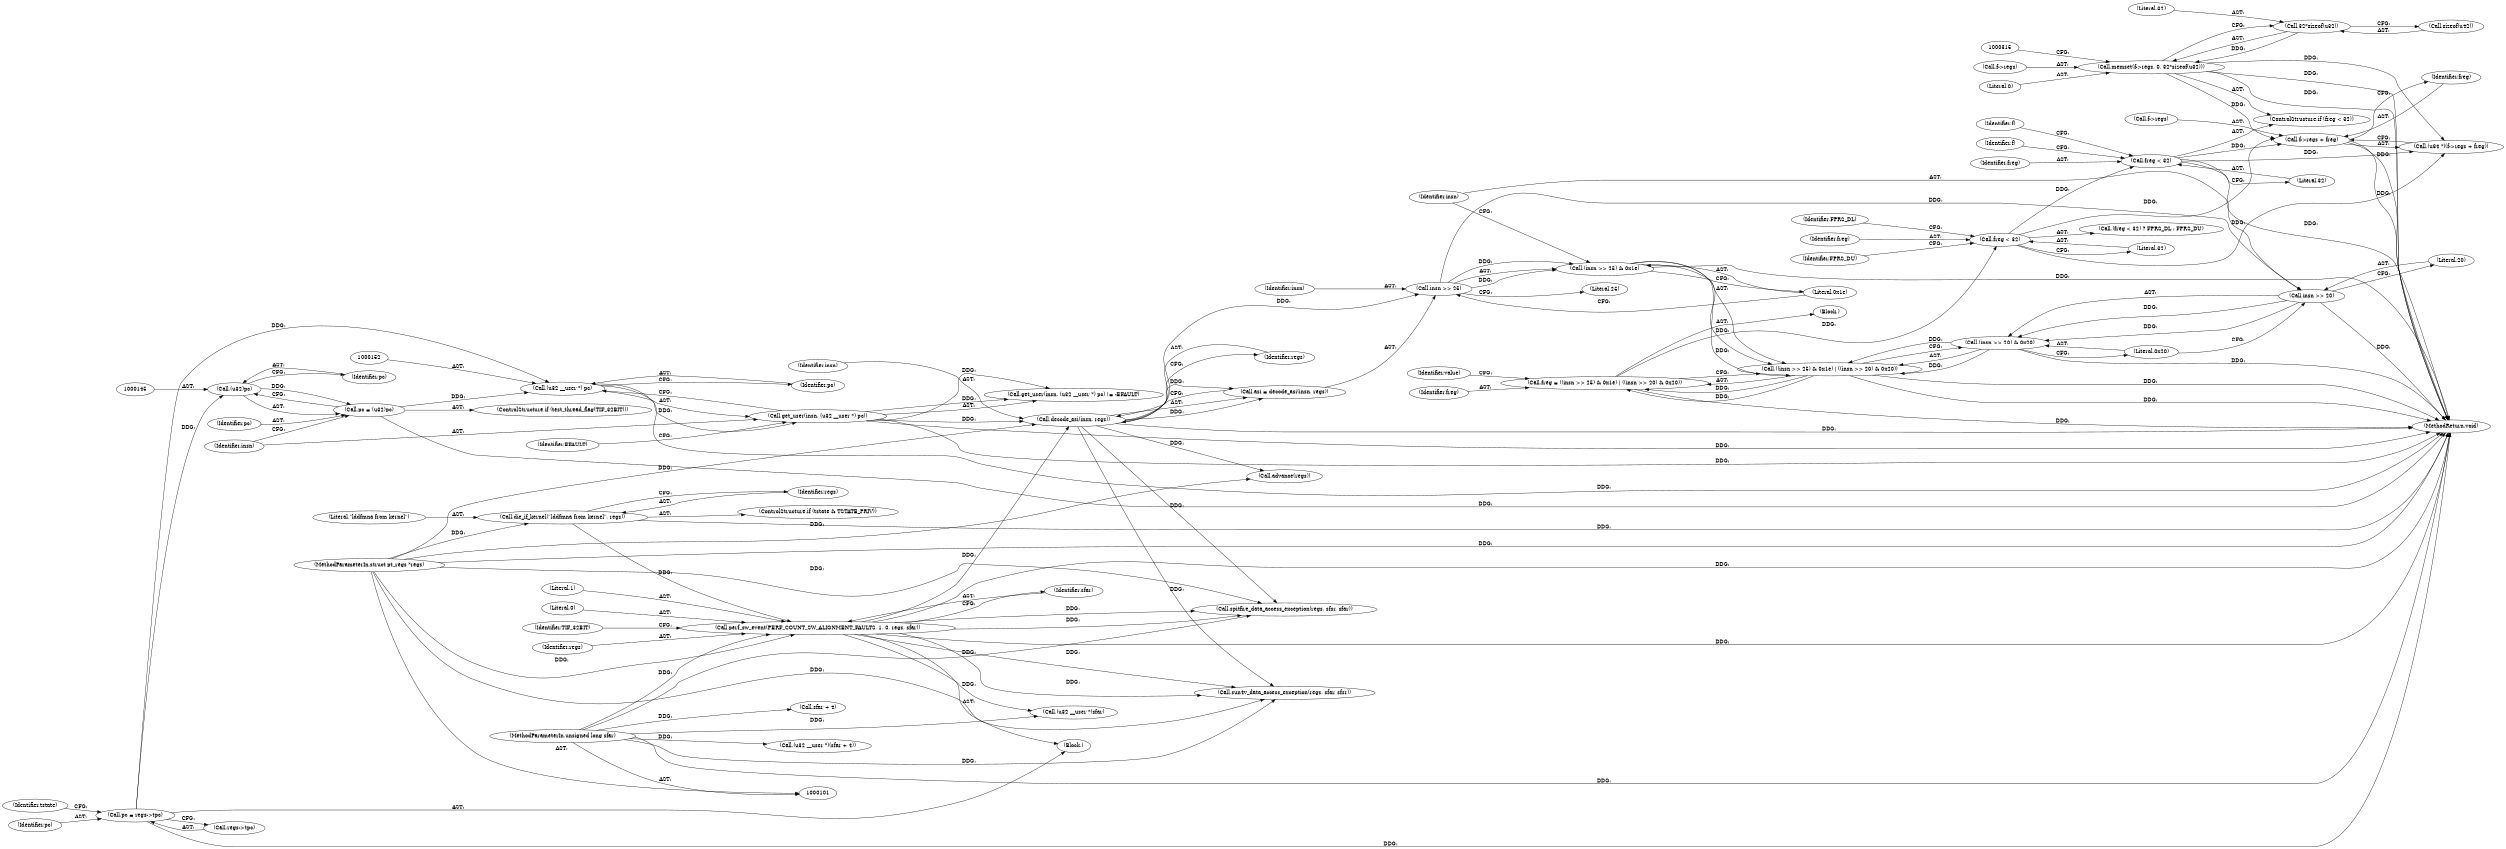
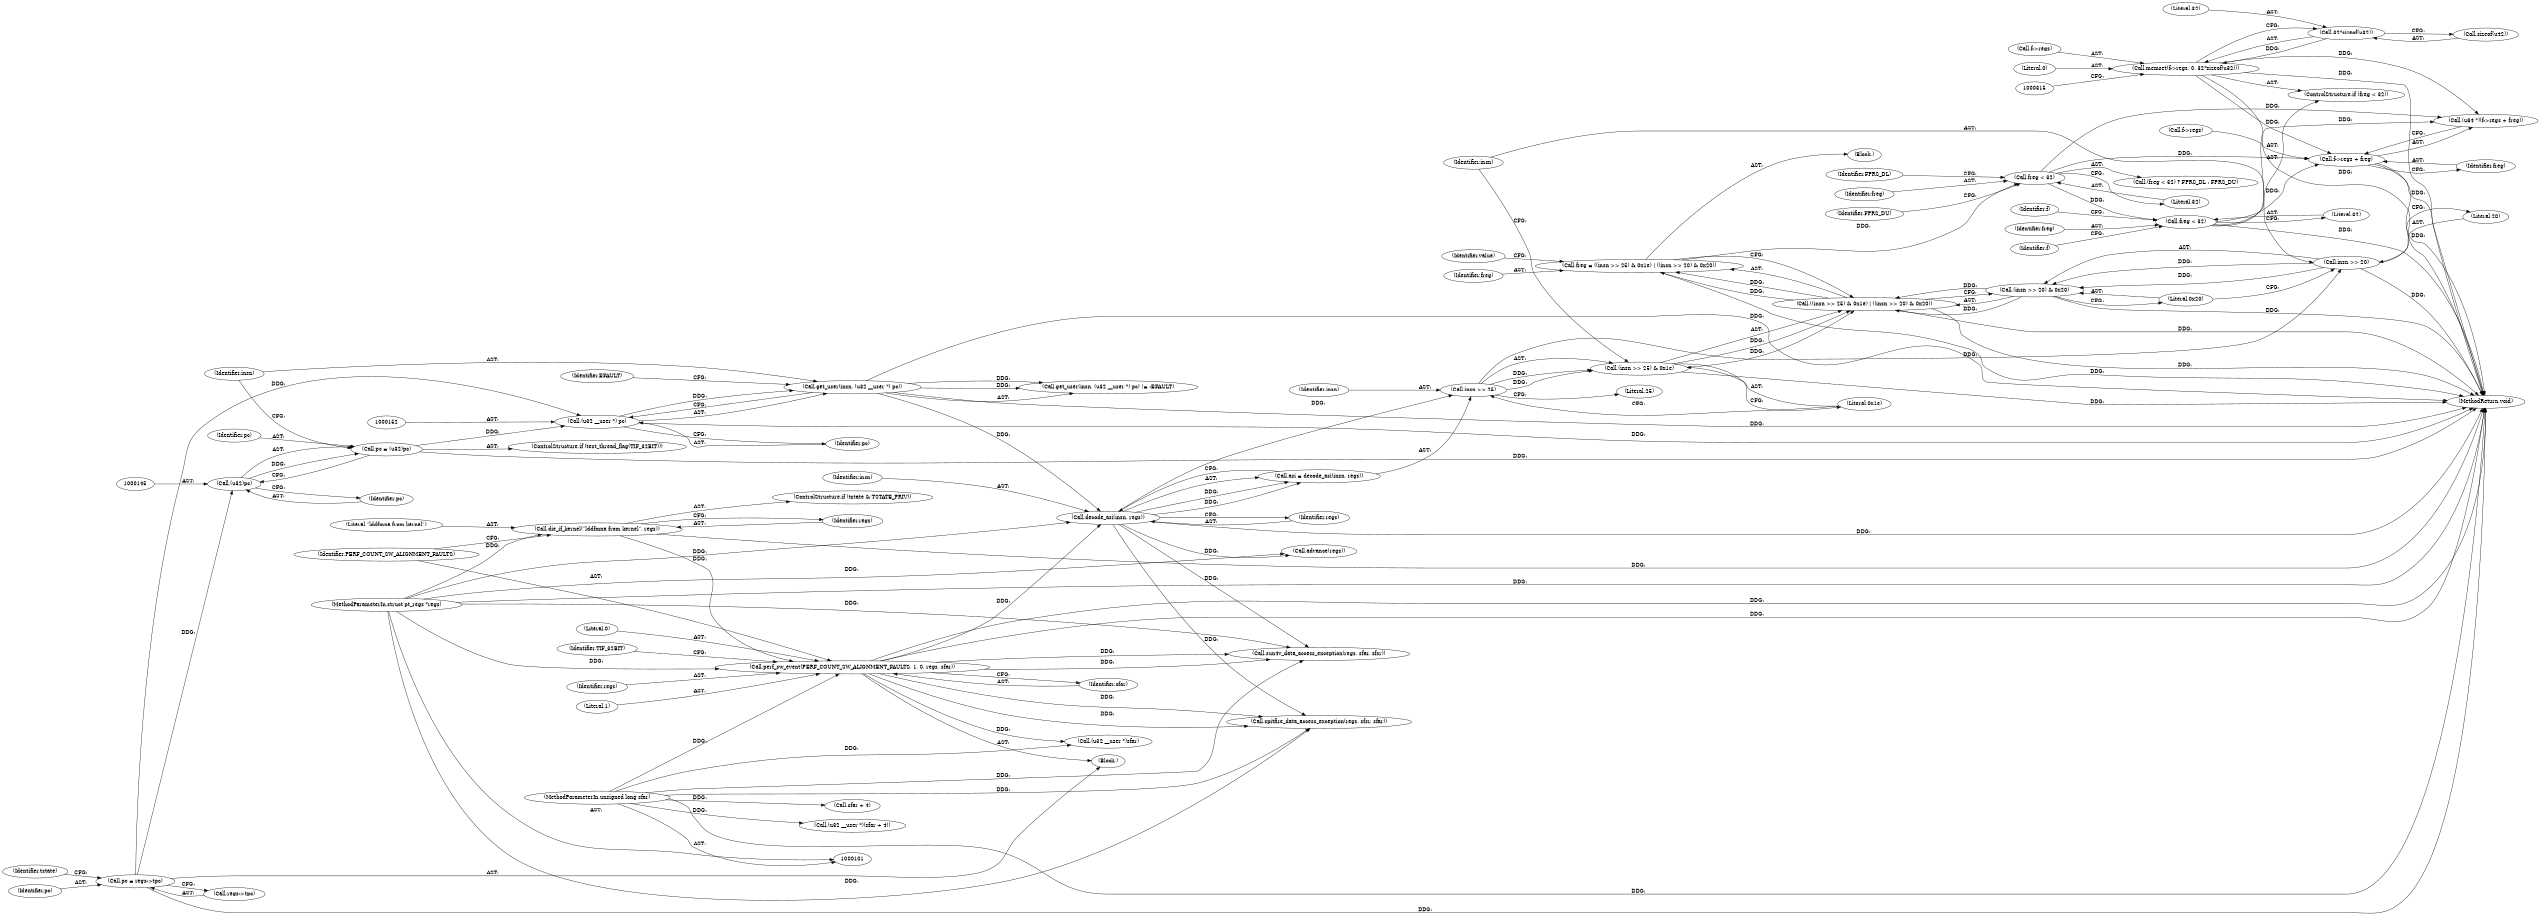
  digraph {
    rankdir=LR
    n1 [label="(Call,f->regs + freg)"]
    n2 [label="(Call,(u64 *)(f->regs + freg))"]
    n3 [label="(Identifier,freg)"]
    n4 [label="(MethodReturn,void)"]
    n5 [label="(Call,memset(f->regs, 0, 32*sizeof(u32)))"]
    n6 [label="(Call,32*sizeof(u32))"]
    n7 [label="(ControlStructure,if (freg < 32))"]
    n8 [label="(Call,sizeof(u42))"]
    n9 [label="(Call,freg < 32)"]
    n10 [label="(Literal,32)"]
    n11 [label="(Call,freg < 32)"]
    n12 [label="(Literal,32)"]
    n13 [label="(Call,(freg < 32) ? FPRS_DL : FPRS_DU)"]
    n14 [label="(Call,freg = ((insn >> 25) & 0x1e) | ((insn >> 20) & 0x20))"]
    n15 [label="(Call,((insn >> 25) & 0x1e) | ((insn >> 20) & 0x20))"]
    n16 [label="(Block,)"]
    n17 [label="(Call,(insn >> 20) & 0x20)"]
    n18 [label="(Literal,0x20)"]
    n19 [label="(Call,(insn >> 25) & 0x1e)"]
    n20 [label="(Literal,0x1e)"]
    n21 [label="(Call,insn >> 25)"]
    n22 [label="(Call,insn >> 20)"]
    n23 [label="(Literal,25)"]
    n24 [label="(Literal,20)"]
    n25 [label="(Call,decode_asi(insn, regs))"]
    n26 [label="(Call,advance(regs))"]
    n27 [label="(Call,asi = decode_asi(insn, regs))"]
    n28 [label="(Call,sun4v_data_access_exception(regs, sfar, sfsr))"]
    n29 [label="(Identifier,regs)"]
    n30 [label="(Call,spitfire_data_access_exception(regs, sfsr, sfar))"]
    n31 [label="(Call,get_user(insn, (u32 __user *) pc))"]
    n32 [label="(Call,(u32 __user *) pc)"]
    n33 [label="(Call,get_user(insn, (u32 __user *) pc) != -EFAULT)"]
    n34 [label="(Identifier,pc)"]
    n35 [label="(Call,pc = regs->tpc)"]
    n36 [label="(Call,(u32)pc)"]
    n37 [label="(Block,)"]
    n38 [label="(Call,regs->tpc)"]
    n39 [label="(Call,pc = (u32)pc)"]
    n40 [label="(Identifier,pc)"]
    n41 [label="(ControlStructure,if (test_thread_flag(TIF_32BIT)))"]
    n42 [label="(Call,perf_sw_event(PERF_COUNT_SW_ALIGNMENT_FAULTS, 1, 0, regs, sfar))"]
    n43 [label="(Identifier,sfar)"]
    n44 [label="(Call,(u32 __user *)sfar)"]
    n45 [label="(Call,die_if_kernel(\"lddfmna from kernel\", regs))"]
    n46 [label="(ControlStructure,if (tstate & TSTATE_PRIV))"]
    n47 [label="(Identifier,regs)"]
    n48 [label="(MethodParameterIn,struct pt_regs *regs)"]
    1000101
    n50 [label="(MethodParameterIn,unsigned long sfar)"]
    n51 [label="(Call,sfar + 4)"]
    n52 [label="(Call,(u32 __user *)(sfar + 4))"]
    n53 [label="(Identifier,value)"]
    n54 [label="(Call,f->regs)"]
    n55 [label="(Identifier,tstate)"]
    n56 [label="(Call,f->regs)"]
    n57 [label="(Identifier,FPRS_DL)"]
    n58 [label="(Identifier,insn)"]
    n59 [label="(Identifier,freg)"]
    n60 [label="(Literal,\"lddfmna from kernel\")"]
    n61 [label="(Identifier,insn)"]
    n62 [label="(Identifier,regs)"]
    n63 [label="(Literal,1)"]
    n64 [label="(Identifier,f)"]
    n65 [label="(Identifier,insn)"]
    n66 [label="(Literal,0)"]
    n67 [label="(Identifier,freg)"]
    n68 [label="(Identifier,FPRS_DU)"]
    n69 [label="(Identifier,insn)"]
    n70 [label="(Identifier,EFAULT)"]
    n71 [label="(Identifier,pc)"]
    n72 [label="(Identifier,TIF_32BIT)"]
    n73 [label="(Literal,32)"]
    n74 [label="(Identifier,pc)"]
    n75 [label="(Literal,0)"]
    n76 [label="(Identifier,f)"]
+   n77 [label="(Identifier,PERF_COUNT_SW_ALIGNMENT_FAULTS)"]
    n78 [label="(Identifier,freg)"]
    1000315
    1000152
    1000145
    n1 -> n2 [label="AST: "]
    n1 -> n3 [label="CFG: "]
    n1 -> n4 [label="DDG: "]
    n1 -> n4 [label="DDG: "]
    n2 -> n1 [label="CFG: "]
    n3 -> n1 [label="AST: "]
    n5 -> n1 [label="DDG: "]
    n5 -> n2 [label="DDG: "]
    n5 -> n4 [label="DDG: "]
    n5 -> n4 [label="DDG: "]
    n5 -> n6 [label="CFG: "]
    n5 -> n7 [label="AST: "]
    n6 -> n5 [label="AST: "]
    n6 -> n5 [label="DDG: "]
    n6 -> n8 [label="CFG: "]
    n8 -> n6 [label="AST: "]
    n9 -> n1 [label="DDG: "]
    n9 -> n2 [label="DDG: "]
    n9 -> n4 [label="DDG: "]
    n9 -> n7 [label="AST: "]
    n9 -> n10 [label="CFG: "]
    n10 -> n9 [label="AST: "]
    n11 -> n1 [label="DDG: "]
    n11 -> n2 [label="DDG: "]
    n11 -> n9 [label="DDG: "]
    n11 -> n12 [label="CFG: "]
    n11 -> n13 [label="AST: "]
    n12 -> n11 [label="AST: "]
    n14 -> n4 [label="DDG: "]
    n14 -> n11 [label="DDG: "]
    n14 -> n15 [label="CFG: "]
    n14 -> n16 [label="AST: "]
    n15 -> n4 [label="DDG: "]
    n15 -> n4 [label="DDG: "]
    n15 -> n14 [label="AST: "]
    n15 -> n14 [label="DDG: "]
    n15 -> n14 [label="DDG: "]
    n15 -> n17 [label="CFG: "]
    n17 -> n4 [label="DDG: "]
    n17 -> n15 [label="AST: "]
    n17 -> n15 [label="DDG: "]
    n17 -> n15 [label="DDG: "]
    n17 -> n18 [label="CFG: "]
    n18 -> n17 [label="AST: "]
    n18 -> n22 [label="CFG: "]
    n19 -> n4 [label="DDG: "]
    n19 -> n15 [label="AST: "]
    n19 -> n15 [label="DDG: "]
    n19 -> n15 [label="DDG: "]
    n19 -> n20 [label="CFG: "]
    n20 -> n19 [label="AST: "]
    n20 -> n21 [label="CFG: "]
    n21 -> n19 [label="AST: "]
    n21 -> n19 [label="DDG: "]
    n21 -> n19 [label="DDG: "]
    n21 -> n22 [label="DDG: "]
    n21 -> n23 [label="CFG: "]
    n22 -> n4 [label="DDG: "]
    n22 -> n17 [label="AST: "]
    n22 -> n17 [label="DDG: "]
    n22 -> n17 [label="DDG: "]
    n22 -> n24 [label="CFG: "]
    n24 -> n22 [label="AST: "]
    n25 -> n4 [label="DDG: "]
    n25 -> n21 [label="DDG: "]
    n25 -> n26 [label="DDG: "]
    n25 -> n27 [label="AST: "]
    n25 -> n27 [label="DDG: "]
    n25 -> n27 [label="DDG: "]
    n25 -> n28 [label="DDG: "]
    n25 -> n29 [label="CFG: "]
    n25 -> n30 [label="DDG: "]
    n27 -> n21 [label="AST: "]
    n27 -> n25 [label="CFG: "]
    n29 -> n25 [label="AST: "]
    n31 -> n4 [label="DDG: "]
    n31 -> n4 [label="DDG: "]
    n31 -> n25 [label="DDG: "]
    n31 -> n32 [label="CFG: "]
    n31 -> n33 [label="AST: "]
    n31 -> n33 [label="DDG: "]
    n31 -> n33 [label="DDG: "]
    n32 -> n4 [label="DDG: "]
    n32 -> n31 [label="AST: "]
    n32 -> n31 [label="DDG: "]
    n32 -> n34 [label="CFG: "]
    n34 -> n32 [label="AST: "]
    n35 -> n4 [label="DDG: "]
    n35 -> n32 [label="DDG: "]
    n35 -> n36 [label="DDG: "]
    n35 -> n37 [label="AST: "]
    n35 -> n38 [label="CFG: "]
    n36 -> n39 [label="AST: "]
    n36 -> n39 [label="DDG: "]
    n36 -> n40 [label="CFG: "]
    n38 -> n35 [label="AST: "]
    n39 -> n4 [label="DDG: "]
    n39 -> n32 [label="DDG: "]
    n39 -> n36 [label="CFG: "]
    n39 -> n41 [label="AST: "]
    n40 -> n36 [label="AST: "]
    n42 -> n4 [label="DDG: "]
    n42 -> n4 [label="DDG: "]
    n42 -> n25 [label="DDG: "]
    n42 -> n28 [label="DDG: "]
    n42 -> n28 [label="DDG: "]
    n42 -> n30 [label="DDG: "]
    n42 -> n30 [label="DDG: "]
    n42 -> n37 [label="AST: "]
    n42 -> n43 [label="CFG: "]
    n42 -> n44 [label="DDG: "]
    n43 -> n42 [label="AST: "]
    n45 -> n4 [label="DDG: "]
    n45 -> n42 [label="DDG: "]
    n45 -> n46 [label="AST: "]
    n45 -> n47 [label="CFG: "]
    n47 -> n45 [label="AST: "]
    n48 -> n4 [label="DDG: "]
    n48 -> n25 [label="DDG: "]
    n48 -> n26 [label="DDG: "]
    n48 -> n28 [label="DDG: "]
    n48 -> n30 [label="DDG: "]
    n48 -> n42 [label="DDG: "]
    n48 -> n45 [label="DDG: "]
    n48 -> 1000101 [label="AST: "]
    n50 -> n4 [label="DDG: "]
    n50 -> n28 [label="DDG: "]
    n50 -> n30 [label="DDG: "]
    n50 -> n42 [label="DDG: "]
    n50 -> n44 [label="DDG: "]
    n50 -> 1000101 [label="AST: "]
    n50 -> n51 [label="DDG: "]
    n50 -> n52 [label="DDG: "]
    n53 -> n14 [label="CFG: "]
    n54 -> n1 [label="AST: "]
    n55 -> n35 [label="CFG: "]
    n56 -> n5 [label="AST: "]
    n57 -> n11 [label="CFG: "]
    n58 -> n21 [label="AST: "]
    n59 -> n14 [label="AST: "]
    n60 -> n45 [label="AST: "]
    n61 -> n25 [label="AST: "]
    n62 -> n42 [label="AST: "]
    n63 -> n42 [label="AST: "]
    n64 -> n9 [label="CFG: "]
    n65 -> n31 [label="AST: "]
    n65 -> n39 [label="CFG: "]
    n66 -> n42 [label="AST: "]
    n67 -> n11 [label="AST: "]
    n68 -> n11 [label="CFG: "]
    n69 -> n19 [label="CFG: "]
    n69 -> n22 [label="AST: "]
    n70 -> n31 [label="CFG: "]
    n71 -> n35 [label="AST: "]
    n72 -> n42 [label="CFG: "]
    n73 -> n6 [label="AST: "]
    n74 -> n39 [label="AST: "]
    n75 -> n5 [label="AST: "]
    n76 -> n9 [label="CFG: "]
+   n77 -> n42 [label="AST: "]
+   n77 -> n45 [label="CFG: "]
    n78 -> n9 [label="AST: "]
    1000315 -> n5 [label="CFG: "]
    1000152 -> n32 [label="AST: "]
    1000145 -> n36 [label="AST: "]
  }
